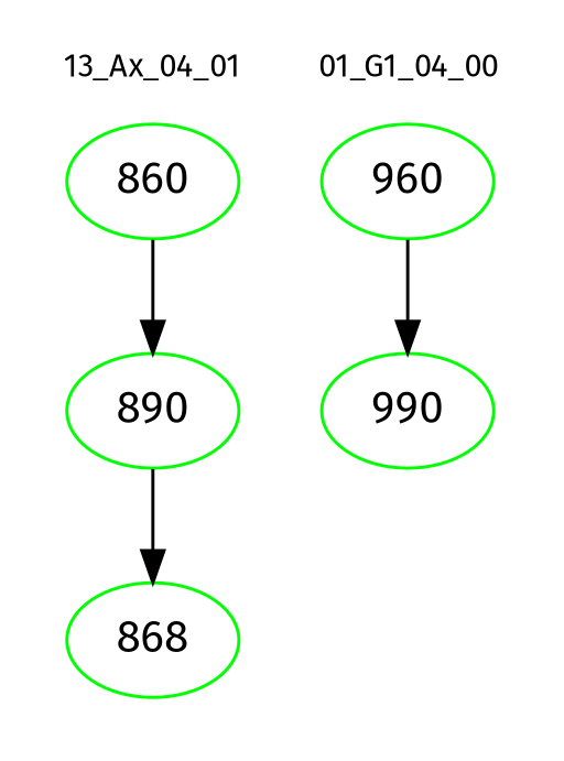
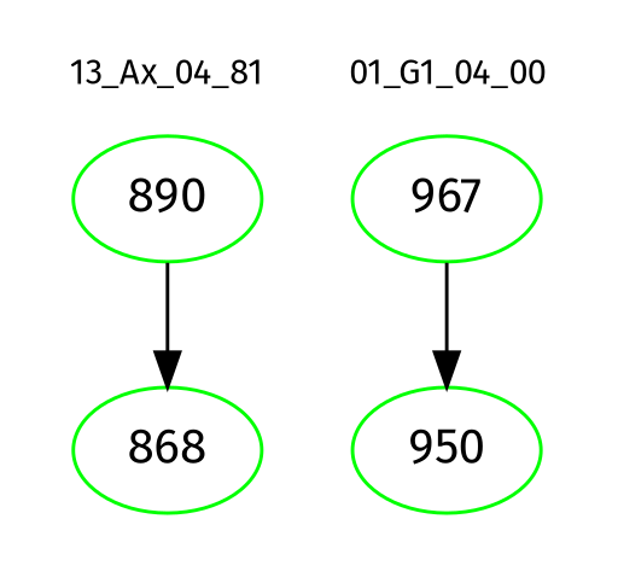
  digraph {
    fontname="Fira Sans"
    node [color=green fontname="Fira Sans"]
    edge [color=black fontname="Fira Sans"]
-   n1 [label=860]
    n2 [label=890]
    n3 [label=868]
-   n4 [label=960]
-   n5 [label=990]
+   n4 [label=967]
+   n5 [label=950]
    subgraph cluster_1 {
      color=white
      fontsize=10
-     label="13_Ax_04_01"
-     n1
+     label="13_Ax_04_81"
      n2
      n3
    }
    subgraph cluster_2 {
      color=white
      fontsize=10
      label="01_G1_04_00"
      n4
      n5
    }
-   n1 -> n2
    n2 -> n3
    n4 -> n5
  }
